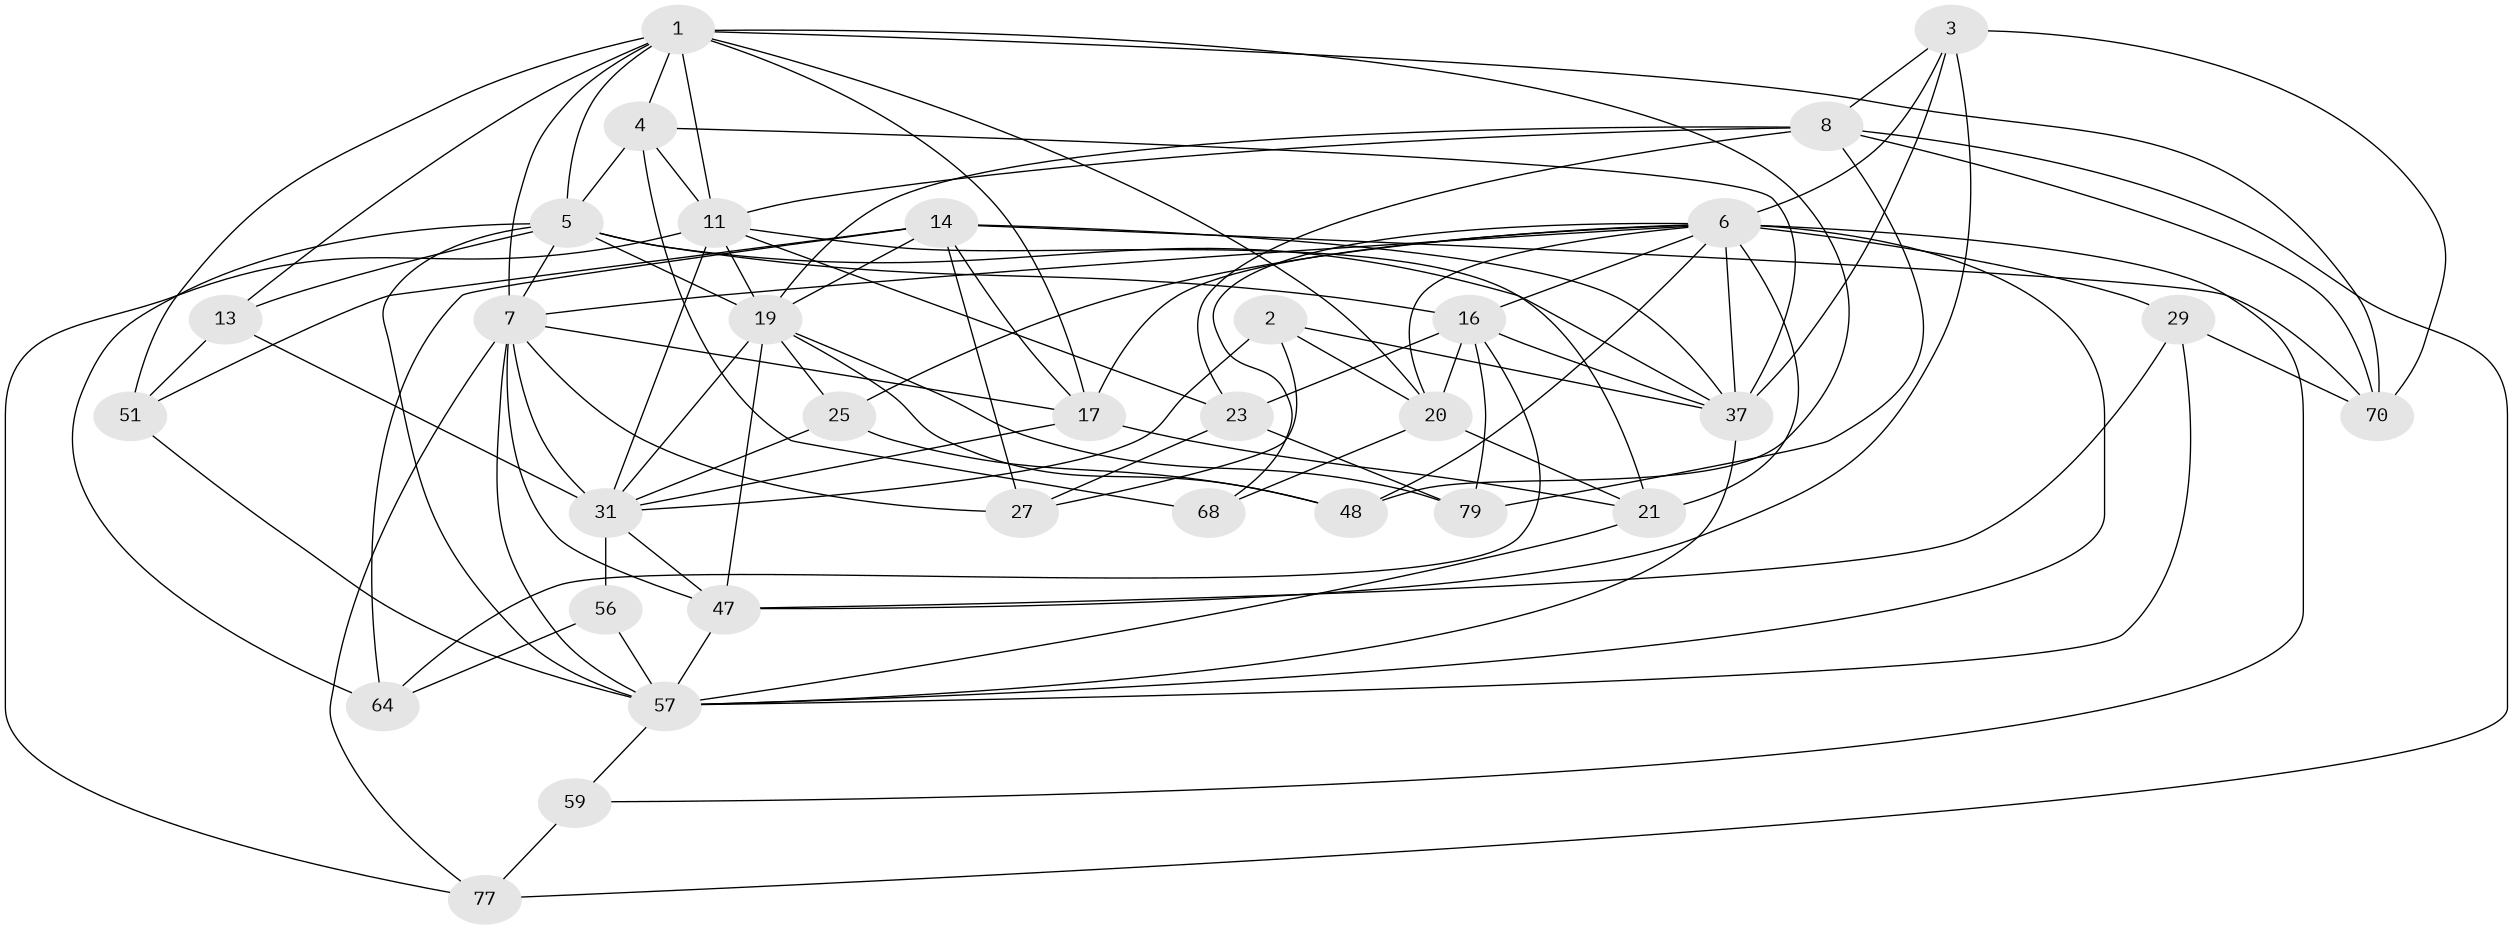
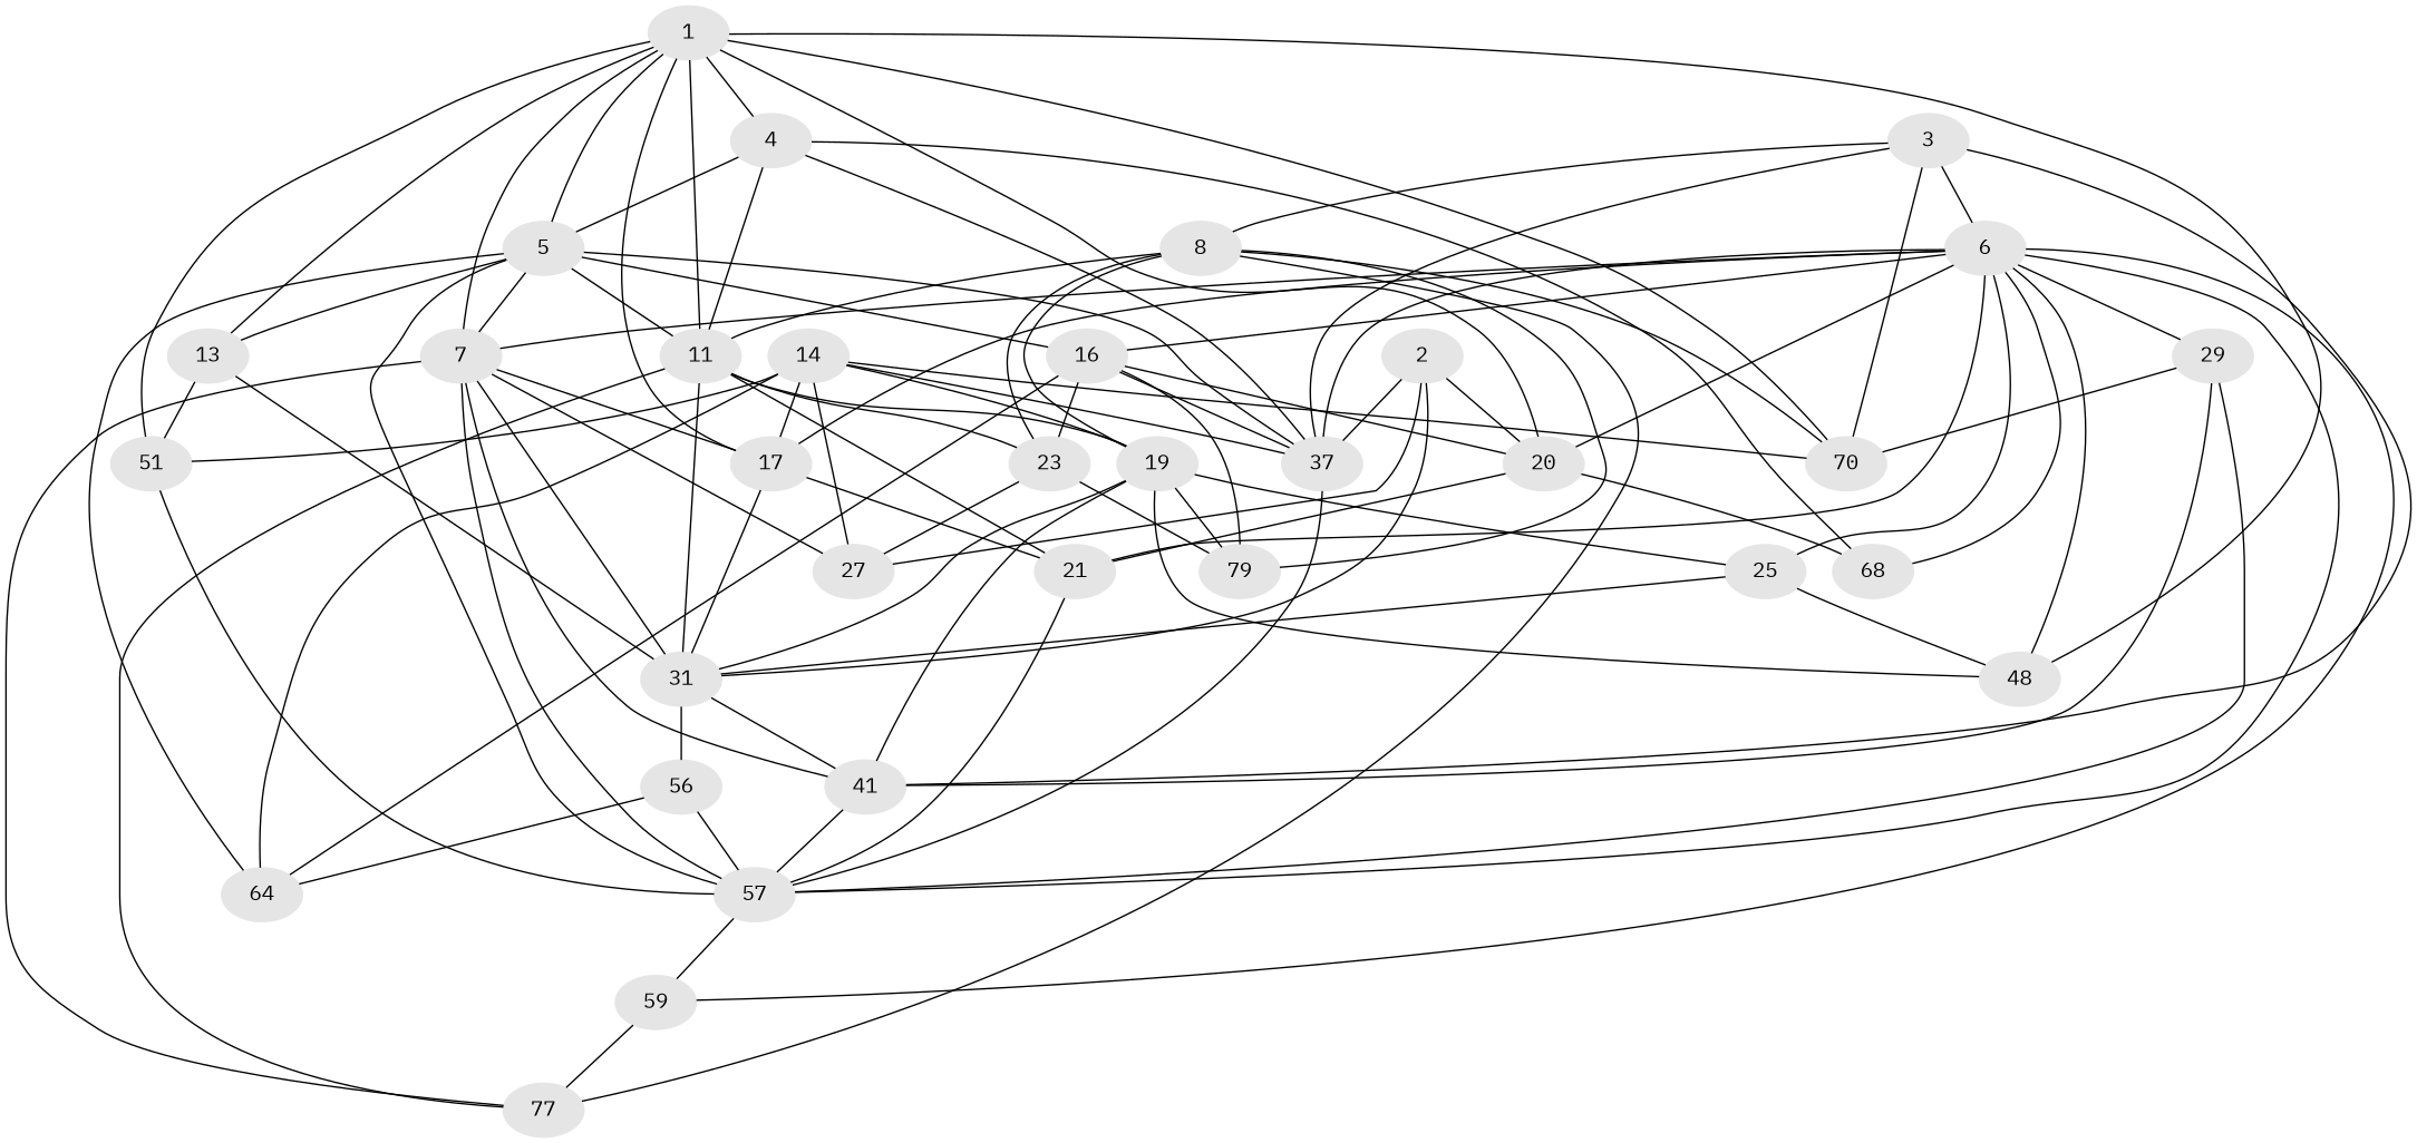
  graph {
    fontname="IBM Plex Mono"
    node [color=gray90 fontname="IBM Plex Mono" style=filled]
    edge [fontname="IBM Plex Mono"]
    1 [super="+63+61+39"]
    4 [super="+78+32"]
    5 [super="+9+53"]
    7 [super="+12+55+65"]
    11 [super="+38+52+42"]
    13
    17 [super="+82"]
    20 [super="+60"]
    48
    51
    70 [super="+71"]
    37 [super="+43+45"]
    68
    16 [super="+34+83+66"]
    19 [super="+28"]
    57 [super="+69+58+84"]
    64
    27
    31 [super="+41+46"]
-   47 [super="+50"]
+   47 [super="+50" label=41]
    77 [super="+80"]
    21 [super="+36+35"]
    23 [super="+40"]
    2
    56
    3 [super="+15+76"]
    6 [super="+24+10"]
    8 [super="+30+26"]
    25
    29
    59
    79
    14 [super="+22+87"]
    1 -- 4 [weight=2]
    1 -- 5
    1 -- 7
    1 -- 11 [weight=2]
    1 -- 13
    1 -- 17
    1 -- 20
    1 -- 48
    1 -- 51
    1 -- 70
    4 -- 5 [weight=2]
    4 -- 11
    4 -- 37
    4 -- 68 [weight=2]
    5 -- 7 [weight=2]
    5 -- 13
    5 -- 37
    5 -- 16 [weight=2]
-   5 -- 19
+   5 -- 11
    5 -- 57
    5 -- 64
    7 -- 17
    7 -- 57
    7 -- 27
    7 -- 31 [weight=2]
    7 -- 47
    7 -- 77 [weight=2]
    11 -- 19
    11 -- 31 [weight=2]
    11 -- 77
    11 -- 21
    11 -- 23
    13 -- 51
    13 -- 31
    17 -- 31
    17 -- 21
    20 -- 68
    20 -- 21
    51 -- 57
    37 -- 57
    16 -- 20
    16 -- 37
    16 -- 64
    16 -- 23
    16 -- 79
    19 -- 48
    19 -- 31
    19 -- 47
    19 -- 25
    19 -- 79
    57 -- 59
    31 -- 47
    31 -- 56
    47 -- 57
    21 -- 57
    23 -- 27
    23 -- 79
    2 -- 20
    2 -- 37
    2 -- 27
    2 -- 31
    56 -- 57
    56 -- 64
    3 -- 70
    3 -- 37 [weight=3]
    3 -- 47
    3 -- 6 [weight=2]
    3 -- 8
    6 -- 7
    6 -- 17
    6 -- 20
    6 -- 48
    6 -- 37
    6 -- 68
    6 -- 16
    6 -- 57
    6 -- 21 [weight=2]
    6 -- 25
    6 -- 29
    6 -- 59
    8 -- 11
    8 -- 70
    8 -- 19
    8 -- 77
    8 -- 23 [weight=2]
    8 -- 79
    25 -- 48
    25 -- 31
    29 -- 70
    29 -- 57
    29 -- 47
    59 -- 77 [weight=2]
    14 -- 17
    14 -- 51
    14 -- 70
    14 -- 37
    14 -- 19
    14 -- 64
    14 -- 27
  }
